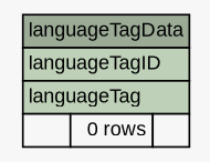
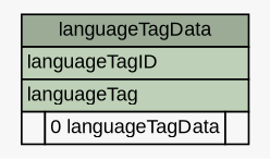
  digraph {
    bgcolor="#f7f7f7"
    fontname=Arial
    fontsize=11
    nodesep=0.18
    rankdir=RL
    ranksep=0.46
-   n1 [fontname=Arial fontsize=11 label=<     <TABLE BORDER="0" CELLBORDER="1" CELLSPACING="0" BGCOLOR="#ffffff">       <TR><TD COLSPAN="3" BGCOLOR="#9bab96" ALIGN="CENTER">languageTagData</TD></TR>       <TR><TD PORT="languageTagID" COLSPAN="3" BGCOLOR="#bed1b8" ALIGN="LEFT">languageTagID</TD></TR>       <TR><TD PORT="languageTag" COLSPAN="3" BGCOLOR="#bed1b8" ALIGN="LEFT">languageTag</TD></TR>       <TR><TD ALIGN="LEFT" BGCOLOR="#f7f7f7">  </TD><TD ALIGN="RIGHT" BGCOLOR="#f7f7f7">0 rows</TD><TD ALIGN="RIGHT" BGCOLOR="#f7f7f7">  </TD></TR>     </TABLE>> shape=plaintext]
+   n1 [fontname=Arial fontsize=11 label=<     <TABLE BORDER="0" CELLBORDER="1" CELLSPACING="0" BGCOLOR="#ffffff">       <TR><TD COLSPAN="3" BGCOLOR="#9bab96" ALIGN="CENTER">languageTagData</TD></TR>       <TR><TD PORT="languageTagID" COLSPAN="3" BGCOLOR="#bed1b8" ALIGN="LEFT">languageTagID</TD></TR>       <TR><TD PORT="languageTag" COLSPAN="3" BGCOLOR="#bed1b8" ALIGN="LEFT">languageTag</TD></TR>       <TR><TD ALIGN="LEFT" BGCOLOR="#f7f7f7">  </TD><TD ALIGN="RIGHT" BGCOLOR="#f7f7f7">0 languageTagData</TD><TD ALIGN="RIGHT" BGCOLOR="#f7f7f7">  </TD></TR>     </TABLE>> shape=plaintext]
  }
